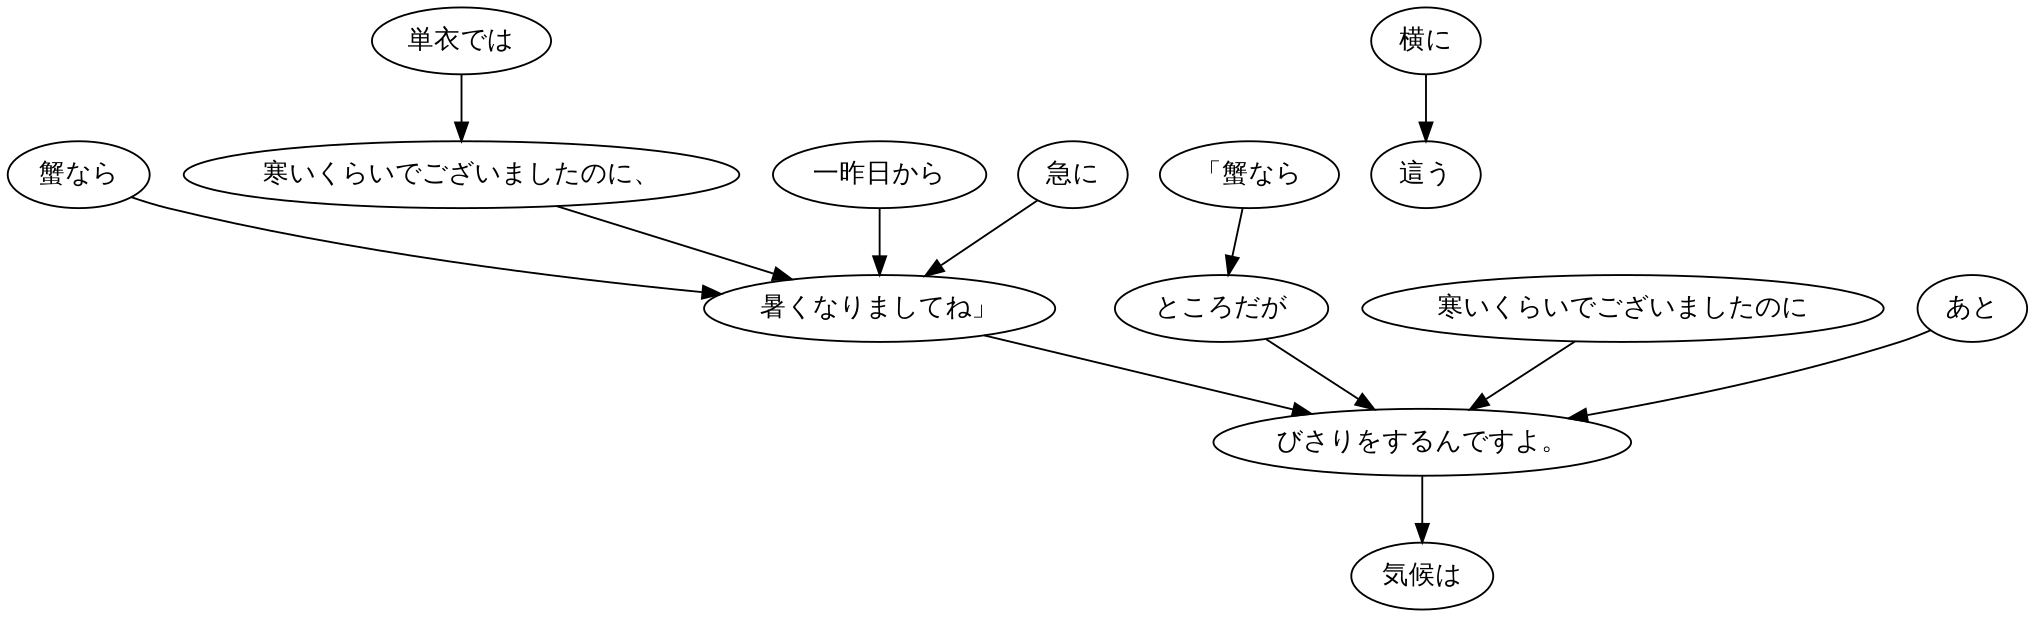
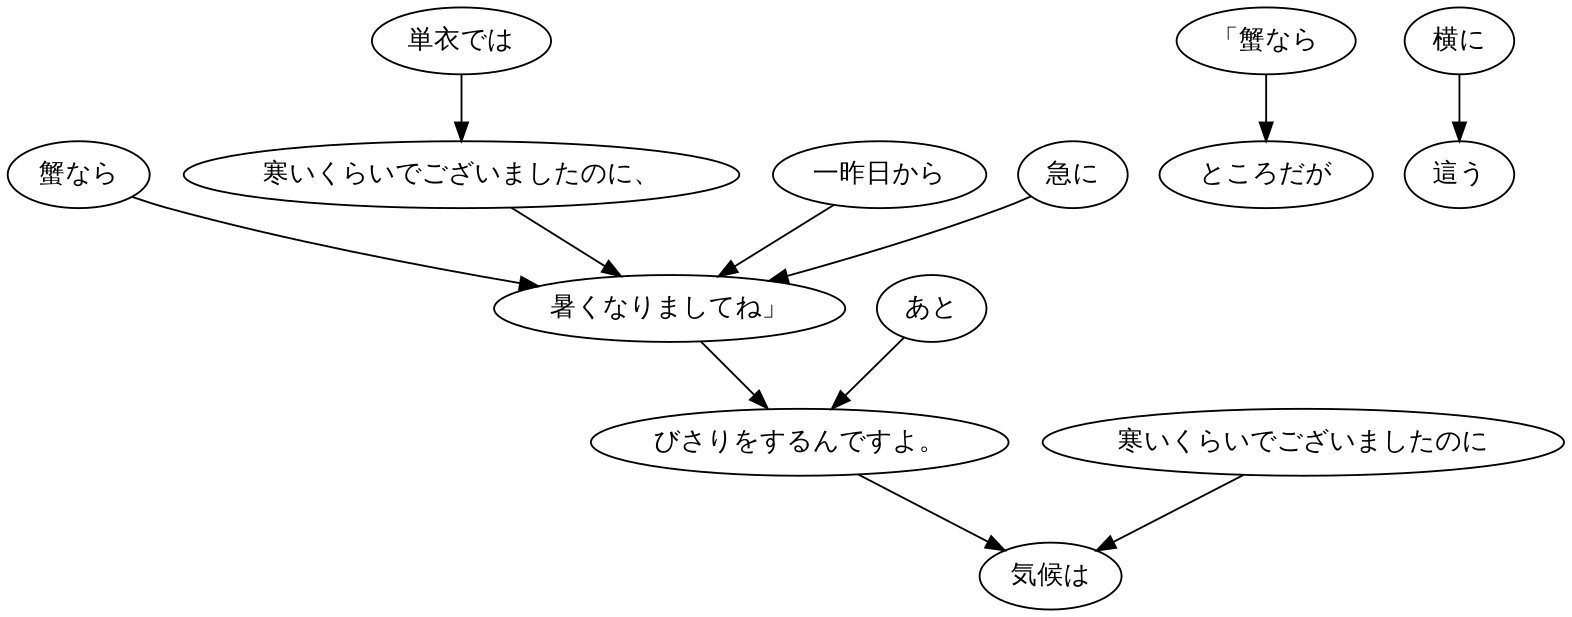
  digraph {
    n1 [label="蟹なら"]
    n2 [label="暑くなりましてね」"]
    n3 [label="びさりをするんですよ。"]
    n4 [label="単衣では"]
    n5 [label="寒いくらいでございましたのに、"]
    n6 [label="一昨日から"]
    n7 [label="急に"]
    n8 [label="気候は"]
    n9 [label="「蟹なら"]
    n10 [label="ところだが"]
    n11 [label="横に"]
    n12 [label="這う"]
    n13 [label="寒いくらいでございましたのに"]
    n14 [label="あと"]
    n1 -> n2
    n2 -> n3
    n3 -> n8
    n4 -> n5
    n5 -> n2
    n6 -> n2
    n7 -> n2
    n9 -> n10
-   n10 -> n3
    n11 -> n12
-   n13 -> n3
+   n13 -> n8
    n14 -> n3
  }
